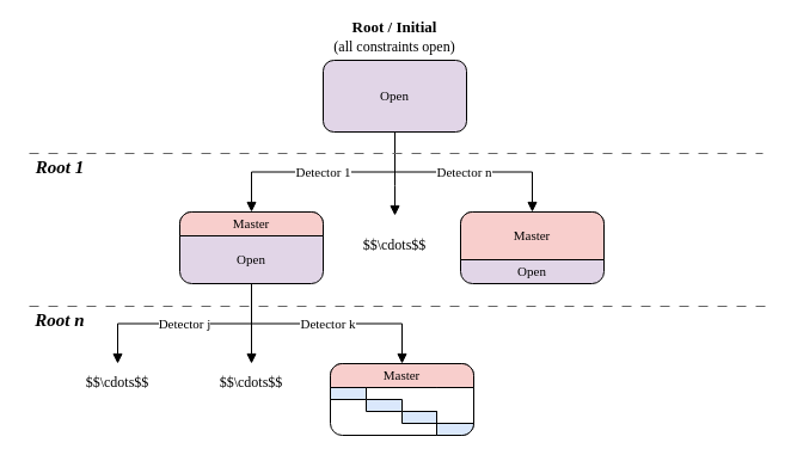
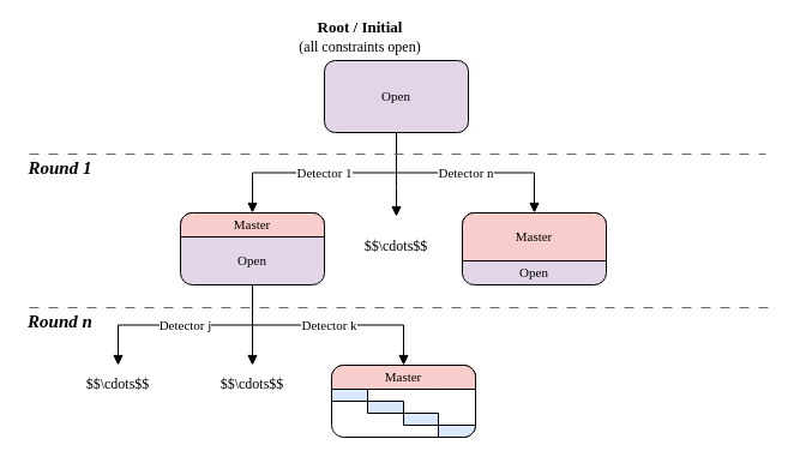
  <mxCell id="0" />
  <mxCell id="1" parent="0" />
  <mxCell id="2" value="" style="rounded=1;whiteSpace=wrap;html=1;fontSize=13;fontFamily=Times New Roman;fontStyle=1;absoluteArcSize=1;container=0;" vertex="1" parent="1"><mxGeometry x="276" y="304" width="120" height="60" as="geometry" /></mxCell>
  <mxCell id="3" value="" style="verticalLabelPosition=bottom;verticalAlign=top;html=1;shape=mxgraph.basic.rect;fillColor2=none;strokeWidth=1;size=20;indent=5;strokeColor=default;align=center;fontFamily=Times New Roman;fontSize=12;fontColor=default;fillColor=#dae8fc;container=0;" vertex="1" parent="1"><mxGeometry x="336" y="344" width="30" height="10" as="geometry" /></mxCell>
  <mxCell id="4" value="" style="verticalLabelPosition=bottom;verticalAlign=top;html=1;shape=mxgraph.basic.rect;fillColor2=none;strokeWidth=1;size=20;indent=5;strokeColor=default;fillColor=#dae8fc;fontFamily=Times New Roman;container=0;" vertex="1" parent="1"><mxGeometry x="306" y="334" width="30" height="10" as="geometry" /></mxCell>
  <mxCell id="5" value="Detector 1" style="rounded=0;orthogonalLoop=1;jettySize=auto;html=1;exitX=0.5;exitY=1;exitDx=0;exitDy=0;shadow=0;flowAnimation=0;endArrow=block;endFill=1;entryX=0.5;entryY=0;entryDx=0;entryDy=0;edgeStyle=orthogonalEdgeStyle;curved=0;fontFamily=Times New Roman;" parent="1" source="8" target="19" edge="1"><mxGeometry relative="1" as="geometry" /></mxCell>
  <mxCell id="6" value="Detector n" style="edgeStyle=orthogonalEdgeStyle;rounded=0;orthogonalLoop=1;jettySize=auto;html=1;exitX=0.5;exitY=1;exitDx=0;exitDy=0;curved=0;shadow=0;strokeColor=default;align=center;verticalAlign=middle;fontFamily=Times New Roman;fontSize=11;fontColor=default;labelBackgroundColor=default;endArrow=block;endFill=1;flowAnimation=0;" parent="1" source="8" target="12" edge="1"><mxGeometry relative="1" as="geometry"><mxPoint x="360" y="190" as="targetPoint" /></mxGeometry></mxCell>
  <mxCell id="7" style="edgeStyle=orthogonalEdgeStyle;rounded=1;orthogonalLoop=1;jettySize=auto;html=1;exitX=0.5;exitY=1;exitDx=0;exitDy=0;shadow=0;strokeColor=default;align=center;verticalAlign=middle;fontFamily=Times New Roman;fontSize=11;fontColor=default;labelBackgroundColor=default;endArrow=block;endFill=1;flowAnimation=0;curved=0;" edge="1" parent="1" source="8"><mxGeometry relative="1" as="geometry"><mxPoint x="330" y="180" as="targetPoint" /></mxGeometry></mxCell>
  <mxCell id="8" value="" style="rounded=1;whiteSpace=wrap;html=1;fillColor=#e1d5e7;strokeColor=default;fontSize=13;fontFamily=Times New Roman;fontStyle=1" parent="1" vertex="1"><mxGeometry x="270" y="50" width="120" height="60" as="geometry" /></mxCell>
- <mxCell id="9" value="&lt;font style=&quot;font-size: 13px; font-weight: 700;&quot;&gt;Root / Initial&lt;/font&gt;&lt;div style=&quot;font-size: 13px; font-weight: 700;&quot;&gt;&lt;font style=&quot;font-weight: normal; font-size: 12px;&quot;&gt;(all constraints open)&lt;/font&gt;&lt;/div&gt;" style="text;html=1;align=center;verticalAlign=middle;whiteSpace=wrap;rounded=0;fontFamily=Times New Roman;" parent="1" vertex="1"><mxGeometry x="275" y="20" width="110" height="20" as="geometry" /></mxCell>
+ <mxCell id="9" value="&lt;font style=&quot;font-size: 13px; font-weight: 700;&quot;&gt;Root / Initial&lt;/font&gt;&lt;div style=&quot;font-size: 13px; font-weight: 700;&quot;&gt;&lt;font style=&quot;font-weight: normal; font-size: 12px;&quot;&gt;(all constraints open)&lt;/font&gt;&lt;/div&gt;" style="text;html=1;align=center;verticalAlign=middle;whiteSpace=wrap;rounded=0;fontFamily=Times New Roman;" parent="1" vertex="1"><mxGeometry x="245" y="20" width="110" height="20" as="geometry" /></mxCell>
  <mxCell id="10" value="" style="group;fontFamily=Times New Roman;" parent="1" vertex="1" connectable="0"><mxGeometry x="385" y="167" width="120" height="72" as="geometry" /></mxCell>
  <mxCell id="11" value="" style="rounded=1;whiteSpace=wrap;html=1;fillColor=#e1d5e7;strokeColor=default;fontSize=13;fontFamily=Times New Roman;fontStyle=1;absoluteArcSize=1;container=0;" parent="10" vertex="1"><mxGeometry y="10" width="120" height="60" as="geometry" /></mxCell>
  <mxCell id="12" value="" style="verticalLabelPosition=bottom;verticalAlign=top;html=1;shape=mxgraph.basic.rect;fillColor2=none;strokeWidth=1;size=10;indent=0;fillColor=#f8cecc;strokeColor=default;right=1;bottom=1;topLeftStyle=rounded;topRightStyle=rounded;container=0;absoluteCornerSize=1;fontFamily=Times New Roman;" parent="10" vertex="1"><mxGeometry y="10" width="120" height="40" as="geometry" /></mxCell>
  <mxCell id="13" value="Master" style="text;html=1;align=center;verticalAlign=middle;whiteSpace=wrap;rounded=0;fontFamily=Times New Roman;container=0;fontSize=11;" parent="10" vertex="1"><mxGeometry x="30" y="15" width="60" height="30" as="geometry" /></mxCell>
  <mxCell id="14" value="Open" style="text;html=1;align=center;verticalAlign=middle;whiteSpace=wrap;rounded=0;container=0;fontSize=11;fontFamily=Times New Roman;" parent="10" vertex="1"><mxGeometry x="30" y="45" width="60" height="30" as="geometry" /></mxCell>
  <mxCell id="15" value="Open" style="text;html=1;align=center;verticalAlign=middle;whiteSpace=wrap;rounded=0;container=0;fontSize=11;fontFamily=Times New Roman;" parent="1" vertex="1"><mxGeometry x="300" y="65" width="60" height="30" as="geometry" /></mxCell>
  <mxCell id="16" value="Detector k" style="edgeStyle=orthogonalEdgeStyle;rounded=0;orthogonalLoop=1;jettySize=auto;html=1;exitX=0.5;exitY=1;exitDx=0;exitDy=0;shadow=0;strokeColor=default;align=center;verticalAlign=middle;fontFamily=Times New Roman;fontSize=11;fontColor=default;labelBackgroundColor=default;endArrow=block;endFill=1;flowAnimation=0;curved=0;" edge="1" parent="1" source="19" target="2"><mxGeometry relative="1" as="geometry" /></mxCell>
  <mxCell id="17" value="$$\cdots$$" style="text;html=1;align=center;verticalAlign=middle;whiteSpace=wrap;rounded=0;fontFamily=Times New Roman;" vertex="1" parent="1"><mxGeometry x="68" y="304" width="60" height="32" as="geometry" /></mxCell>
  <mxCell id="18" value="" style="group;fontFamily=Times New Roman;" vertex="1" connectable="0" parent="1"><mxGeometry x="150" y="172" width="120" height="64" as="geometry" /></mxCell>
  <mxCell id="19" value="" style="rounded=1;whiteSpace=wrap;html=1;fillColor=#e1d5e7;strokeColor=default;fontSize=13;fontFamily=Times New Roman;fontStyle=1;absoluteArcSize=1;container=0;" parent="18" vertex="1"><mxGeometry y="5" width="120" height="60" as="geometry" /></mxCell>
  <mxCell id="20" value="Open" style="text;html=1;align=center;verticalAlign=middle;whiteSpace=wrap;rounded=0;container=0;fontSize=11;fontFamily=Times New Roman;" parent="18" vertex="1"><mxGeometry x="30" y="30" width="60" height="30" as="geometry" /></mxCell>
  <mxCell id="21" value="" style="verticalLabelPosition=bottom;verticalAlign=top;html=1;shape=mxgraph.basic.rect;fillColor2=none;strokeWidth=1;size=20;indent=5;fillColor=#f8cecc;strokeColor=default;right=1;bottom=1;topLeftStyle=rounded;topRightStyle=rounded;container=0;fontFamily=Times New Roman;" parent="18" vertex="1"><mxGeometry y="5" width="120" height="20" as="geometry" /></mxCell>
  <mxCell id="22" value="Master" style="text;html=1;align=center;verticalAlign=middle;whiteSpace=wrap;rounded=0;fontFamily=Times New Roman;container=0;fontSize=11;" parent="18" vertex="1"><mxGeometry x="30" width="60" height="30" as="geometry" /></mxCell>
  <mxCell id="23" value="$$\cdots$$" style="text;html=1;align=center;verticalAlign=middle;whiteSpace=wrap;rounded=0;fontFamily=Times New Roman;" vertex="1" parent="1"><mxGeometry x="300" y="190" width="60" height="30" as="geometry" /></mxCell>
  <mxCell id="24" value="Detector j" style="edgeStyle=orthogonalEdgeStyle;rounded=0;orthogonalLoop=1;jettySize=auto;html=1;exitX=0.5;exitY=1;exitDx=0;exitDy=0;shadow=0;strokeColor=default;align=center;verticalAlign=middle;fontFamily=Times New Roman;fontSize=11;fontColor=default;labelBackgroundColor=default;endArrow=block;endFill=1;flowAnimation=0;curved=0;" edge="1" parent="1" source="19" target="17"><mxGeometry relative="1" as="geometry" /></mxCell>
- <mxCell id="25" value="Root 1" style="text;html=1;align=center;verticalAlign=middle;whiteSpace=wrap;rounded=0;fontFamily=Times New Roman;fontSize=15;fontStyle=3" vertex="1" parent="1"><mxGeometry x="20" y="124" width="60" height="30" as="geometry" /></mxCell>
- <mxCell id="26" value="Root n" style="text;html=1;align=center;verticalAlign=middle;whiteSpace=wrap;rounded=0;fontFamily=Times New Roman;fontSize=15;fontStyle=3" vertex="1" parent="1"><mxGeometry x="20" y="252" width="60" height="30" as="geometry" /></mxCell>
+ <mxCell id="25" value="Round 1" style="text;html=1;align=center;verticalAlign=middle;whiteSpace=wrap;rounded=0;fontFamily=Times New Roman;fontSize=15;fontStyle=3" vertex="1" parent="1"><mxGeometry x="20" y="124" width="60" height="30" as="geometry" /></mxCell>
+ <mxCell id="26" value="Round n" style="text;html=1;align=center;verticalAlign=middle;whiteSpace=wrap;rounded=0;fontFamily=Times New Roman;fontSize=15;fontStyle=3" vertex="1" parent="1"><mxGeometry x="20" y="252" width="60" height="30" as="geometry" /></mxCell>
  <mxCell id="27" value="" style="endArrow=none;html=1;rounded=0;dashed=1;dashPattern=8 8;fillColor=#f5f5f5;strokeColor=#666666;fontFamily=Times New Roman;" edge="1" parent="1"><mxGeometry width="50" height="50" relative="1" as="geometry"><mxPoint x="24" y="256" as="sourcePoint" /><mxPoint x="640" y="256" as="targetPoint" /></mxGeometry></mxCell>
  <mxCell id="28" value="" style="endArrow=none;html=1;rounded=0;dashed=1;dashPattern=8 8;fillColor=#f5f5f5;strokeColor=#666666;fontFamily=Times New Roman;" edge="1" parent="1"><mxGeometry width="50" height="50" relative="1" as="geometry"><mxPoint x="24" y="128" as="sourcePoint" /><mxPoint x="638" y="128" as="targetPoint" /></mxGeometry></mxCell>
  <mxCell id="29" value="$$\cdots$$" style="text;html=1;align=center;verticalAlign=middle;whiteSpace=wrap;rounded=0;fontFamily=Times New Roman;" vertex="1" parent="1"><mxGeometry x="180" y="304" width="60" height="32" as="geometry" /></mxCell>
  <mxCell id="30" value="" style="edgeStyle=orthogonalEdgeStyle;rounded=0;orthogonalLoop=1;jettySize=auto;html=1;shadow=0;strokeColor=default;align=center;verticalAlign=middle;fontFamily=Times New Roman;fontSize=11;fontColor=default;labelBackgroundColor=default;endArrow=block;endFill=1;flowAnimation=0;curved=0;" edge="1" parent="1" source="19" target="29"><mxGeometry relative="1" as="geometry" /></mxCell>
  <mxCell id="31" value="" style="verticalLabelPosition=bottom;verticalAlign=top;html=1;shape=mxgraph.basic.rect;fillColor2=none;strokeWidth=1;size=20;indent=5;fillColor=#f8cecc;strokeColor=default;right=1;bottom=1;topLeftStyle=rounded;topRightStyle=rounded;container=0;fontFamily=Times New Roman;" vertex="1" parent="1"><mxGeometry x="276" y="304" width="120" height="20" as="geometry" /></mxCell>
  <mxCell id="32" value="Master" style="text;html=1;align=center;verticalAlign=middle;whiteSpace=wrap;rounded=0;fontFamily=Times New Roman;container=0;fontSize=11;" vertex="1" parent="1"><mxGeometry x="306" y="299" width="60" height="30" as="geometry" /></mxCell>
  <mxCell id="33" value="" style="verticalLabelPosition=bottom;verticalAlign=top;html=1;shape=mxgraph.basic.rect;fillColor2=none;strokeWidth=1;size=20;indent=5;fillColor=#dae8fc;strokeColor=default;align=center;fontFamily=Times New Roman;fontSize=12;fontColor=default;container=0;" vertex="1" parent="1"><mxGeometry x="276" y="324" width="30" height="10" as="geometry" /></mxCell>
  <mxCell id="34" value="" style="verticalLabelPosition=bottom;verticalAlign=top;html=1;shape=mxgraph.basic.rect;fillColor2=none;strokeWidth=1;size=10;indent=0;bottomRightStyle=rounded;absoluteCornerSize=1;strokeColor=default;align=center;fontFamily=Times New Roman;fontSize=12;fontColor=default;fillColor=#dae8fc;container=0;right=1;bottom=1;" vertex="1" parent="1"><mxGeometry x="365" y="324" width="31" height="40" as="geometry" /></mxCell>
  <mxCell id="35" value="" style="verticalLabelPosition=bottom;verticalAlign=top;html=1;shape=mxgraph.basic.rect;fillColor2=none;strokeWidth=1;size=20;indent=5;left=1;strokeColor=#FFFFFF;" vertex="1" parent="1"><mxGeometry x="364" y="325" width="31" height="18" as="geometry" /></mxCell>
  <mxCell id="36" value="" style="verticalLabelPosition=bottom;verticalAlign=top;html=1;shape=mxgraph.basic.rect;fillColor2=none;strokeWidth=1;size=20;indent=5;top=1;strokeColor=#FFFFFF;" vertex="1" parent="1"><mxGeometry x="366" y="340" width="29" height="13" as="geometry" /></mxCell>
  <mxCell id="37" value="" style="verticalLabelPosition=bottom;verticalAlign=top;html=1;shape=mxgraph.basic.rect;fillColor2=none;strokeWidth=1;size=20;indent=5;top=0;strokeColor=#000000;right=0;left=0;fillColor=none;" vertex="1" parent="1"><mxGeometry x="365" y="341" width="31" height="13" as="geometry" /></mxCell>
